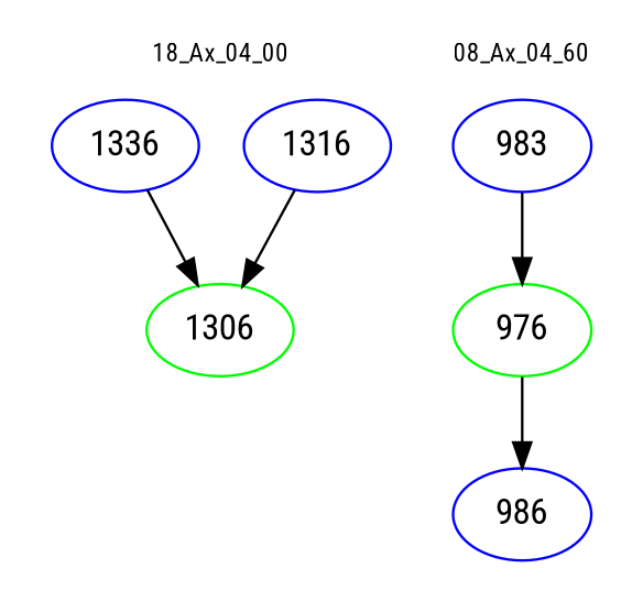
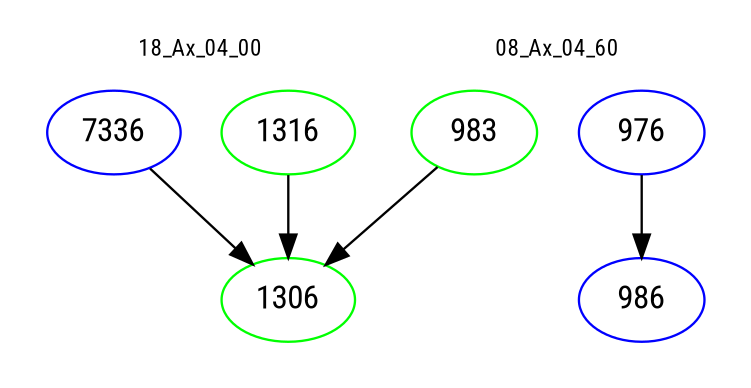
  digraph {
    fontname="Roboto Condensed"
    node [color=blue fontname="Roboto Condensed"]
    edge [color=black fontname="Roboto Condensed"]
-   n1 [label=1316]
+   n1 [color=green label=1316]
    n2 [color=green label=1306]
-   n3 [label=1336]
-   n4 [label=983]
-   n5 [color=green label=976]
+   n3 [label=7336]
+   n4 [color=green label=983]
+   n5 [label=976]
    n6 [label=986]
    subgraph cluster_1 {
      color=white
      fontsize=10
      label="18_Ax_04_00"
      n1
      n2
      n3
    }
    subgraph cluster_2 {
      color=white
      fontsize=10
      label="08_Ax_04_60"
      n4
      n5
      n6
    }
    n1 -> n2
    n3 -> n2
-   n4 -> n5
+   n4 -> n2
    n5 -> n6
  }
